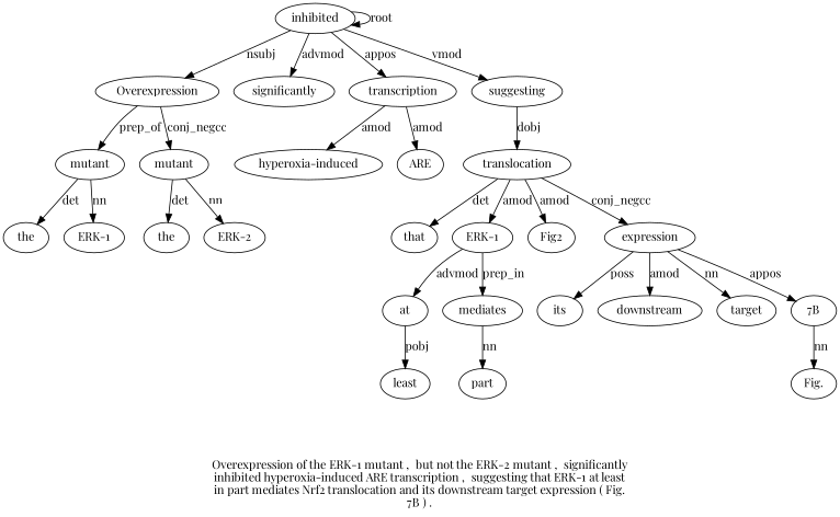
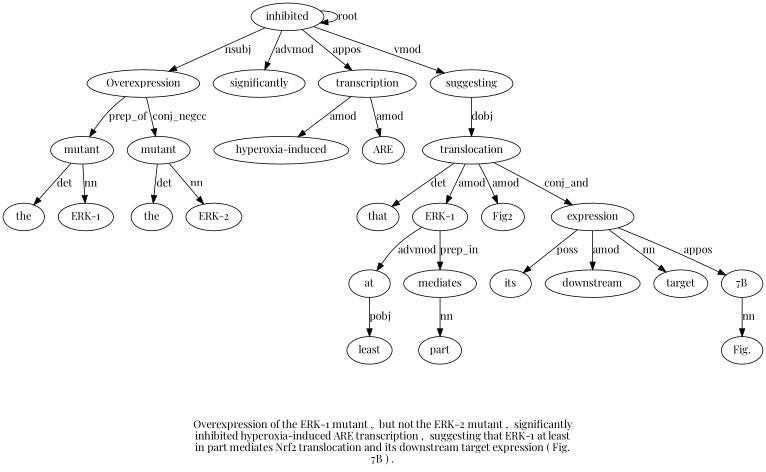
  digraph {
    fontname="Playfair Display"
    label="Overexpression of the ERK-1 mutant ,  but not the ERK-2 mutant ,  significantly\ninhibited hyperoxia-induced ARE transcription ,  suggesting that ERK-1 at least\nin part mediates Nrf2 translocation and its downstream target expression ( Fig.\n7B ) ."
    node [fillcolor=white fontname="Playfair Display" style=filled]
    edge [fontname="Playfair Display"]
    n1 [label=inhibited]
    n2 [label=Overexpression]
    n3 [label=significantly]
    n4 [label=transcription]
    n5 [label=suggesting]
    n6 [label=mutant]
    n7 [label=mutant]
    n8 [label="hyperoxia-induced"]
    n9 [label=ARE]
    n10 [label=translocation]
    n11 [label=the]
    n12 [label="ERK-1"]
    n13 [label=the]
    n14 [label="ERK-2"]
    n15 [label=that]
    n16 [label="ERK-1"]
    n17 [label=Fig2]
    n18 [label=expression]
    n19 [label=at]
    n20 [label=mediates]
    n21 [label=its]
    n22 [label=downstream]
    n23 [label=target]
    n24 [label="7B"]
    n25 [label=least]
    n26 [label=part]
    n27 [label="Fig."]
    n1 -> n1 [label=root]
    n1 -> n2 [label=nsubj]
    n1 -> n3 [label=advmod]
    n1 -> n4 [label=appos]
    n1 -> n5 [label=vmod]
    n2 -> n6 [label=prep_of]
    n2 -> n7 [label=conj_negcc]
    n4 -> n8 [label=amod]
    n4 -> n9 [label=amod]
    n5 -> n10 [label=dobj]
    n6 -> n11 [label=det]
    n6 -> n12 [label=nn]
    n7 -> n13 [label=det]
    n7 -> n14 [label=nn]
    n10 -> n15 [label=det]
    n10 -> n16 [label=amod]
    n10 -> n17 [label=amod]
-   n10 -> n18 [label=conj_negcc]
+   n10 -> n18 [label=conj_and]
    n16 -> n19 [label=advmod]
    n16 -> n20 [label=prep_in]
    n18 -> n21 [label=poss]
    n18 -> n22 [label=amod]
    n18 -> n23 [label=nn]
    n18 -> n24 [label=appos]
    n19 -> n25 [label=pobj]
    n20 -> n26 [label=nn]
    n24 -> n27 [label=nn]
  }
